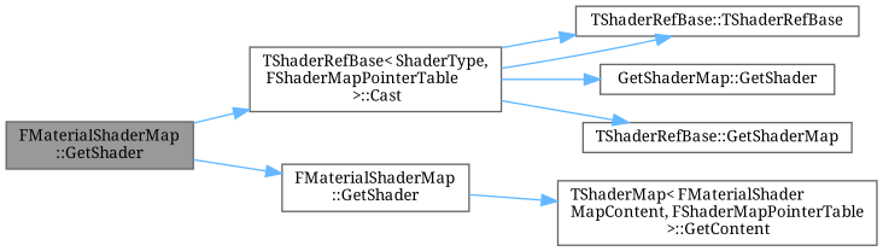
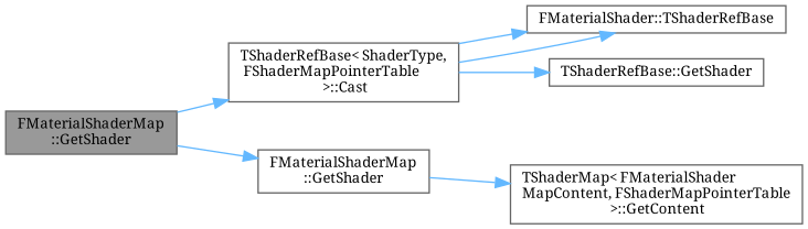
  digraph {
    fontname="Noto Serif"
    rankdir=LR
    node [color=grey40 fillcolor=white fontname="Noto Serif" fontsize=10 shape=box style=filled]
    edge [color=steelblue1 fontname="Noto Serif" fontsize=10 labelfontname=Helvetica labelfontsize=10 style=solid]
    n1 [color=gray40 fillcolor=grey60 fontcolor=black height=0.2 label="FMaterialShaderMap\l::GetShader" width=0.4]
    n2 [height=0.2 label="TShaderRefBase\< ShaderType,\l FShaderMapPointerTable\l \>::Cast" width=0.4]
    n3 [height=0.2 label="FMaterialShaderMap\l::GetShader" width=0.4]
-   n4 [height=0.2 label="TShaderRefBase::TShaderRefBase" width=0.4]
-   n5 [height=0.2 label="GetShaderMap::GetShader" width=0.4]
-   n6 [height=0.2 label="TShaderRefBase::GetShaderMap" width=0.4]
+   n4 [height=0.2 label="FMaterialShader::TShaderRefBase" width=0.4]
+   n5 [height=0.2 label="TShaderRefBase::GetShader" width=0.4]
    n7 [height=0.2 label="TShaderMap\< FMaterialShader\lMapContent, FShaderMapPointerTable\l \>::GetContent" width=0.4]
    n1 -> n2
    n1 -> n3
    n2 -> n4
    n2 -> n4
    n2 -> n5
-   n2 -> n6
    n3 -> n7
  }
